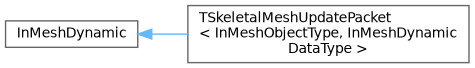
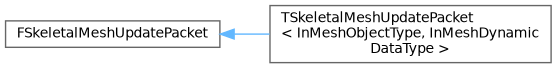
  digraph {
    rankdir=LR
    node [color=grey40 fillcolor=white fontname=Helvetica fontsize=10 shape=box style=filled]
-   n1 [height=0.2 label=InMeshDynamic width=0.4]
+   n1 [height=0.2 label=FSkeletalMeshUpdatePacket width=0.4]
    n2 [height=0.2 label="TSkeletalMeshUpdatePacket\l\< InMeshObjectType, InMeshDynamic\lDataType \>" width=0.4]
    n1 -> n2 [color=steelblue1 dir=back fontname=Helvetica fontsize=10 labelfontname=Helvetica labelfontsize=10 style=solid]
  }
